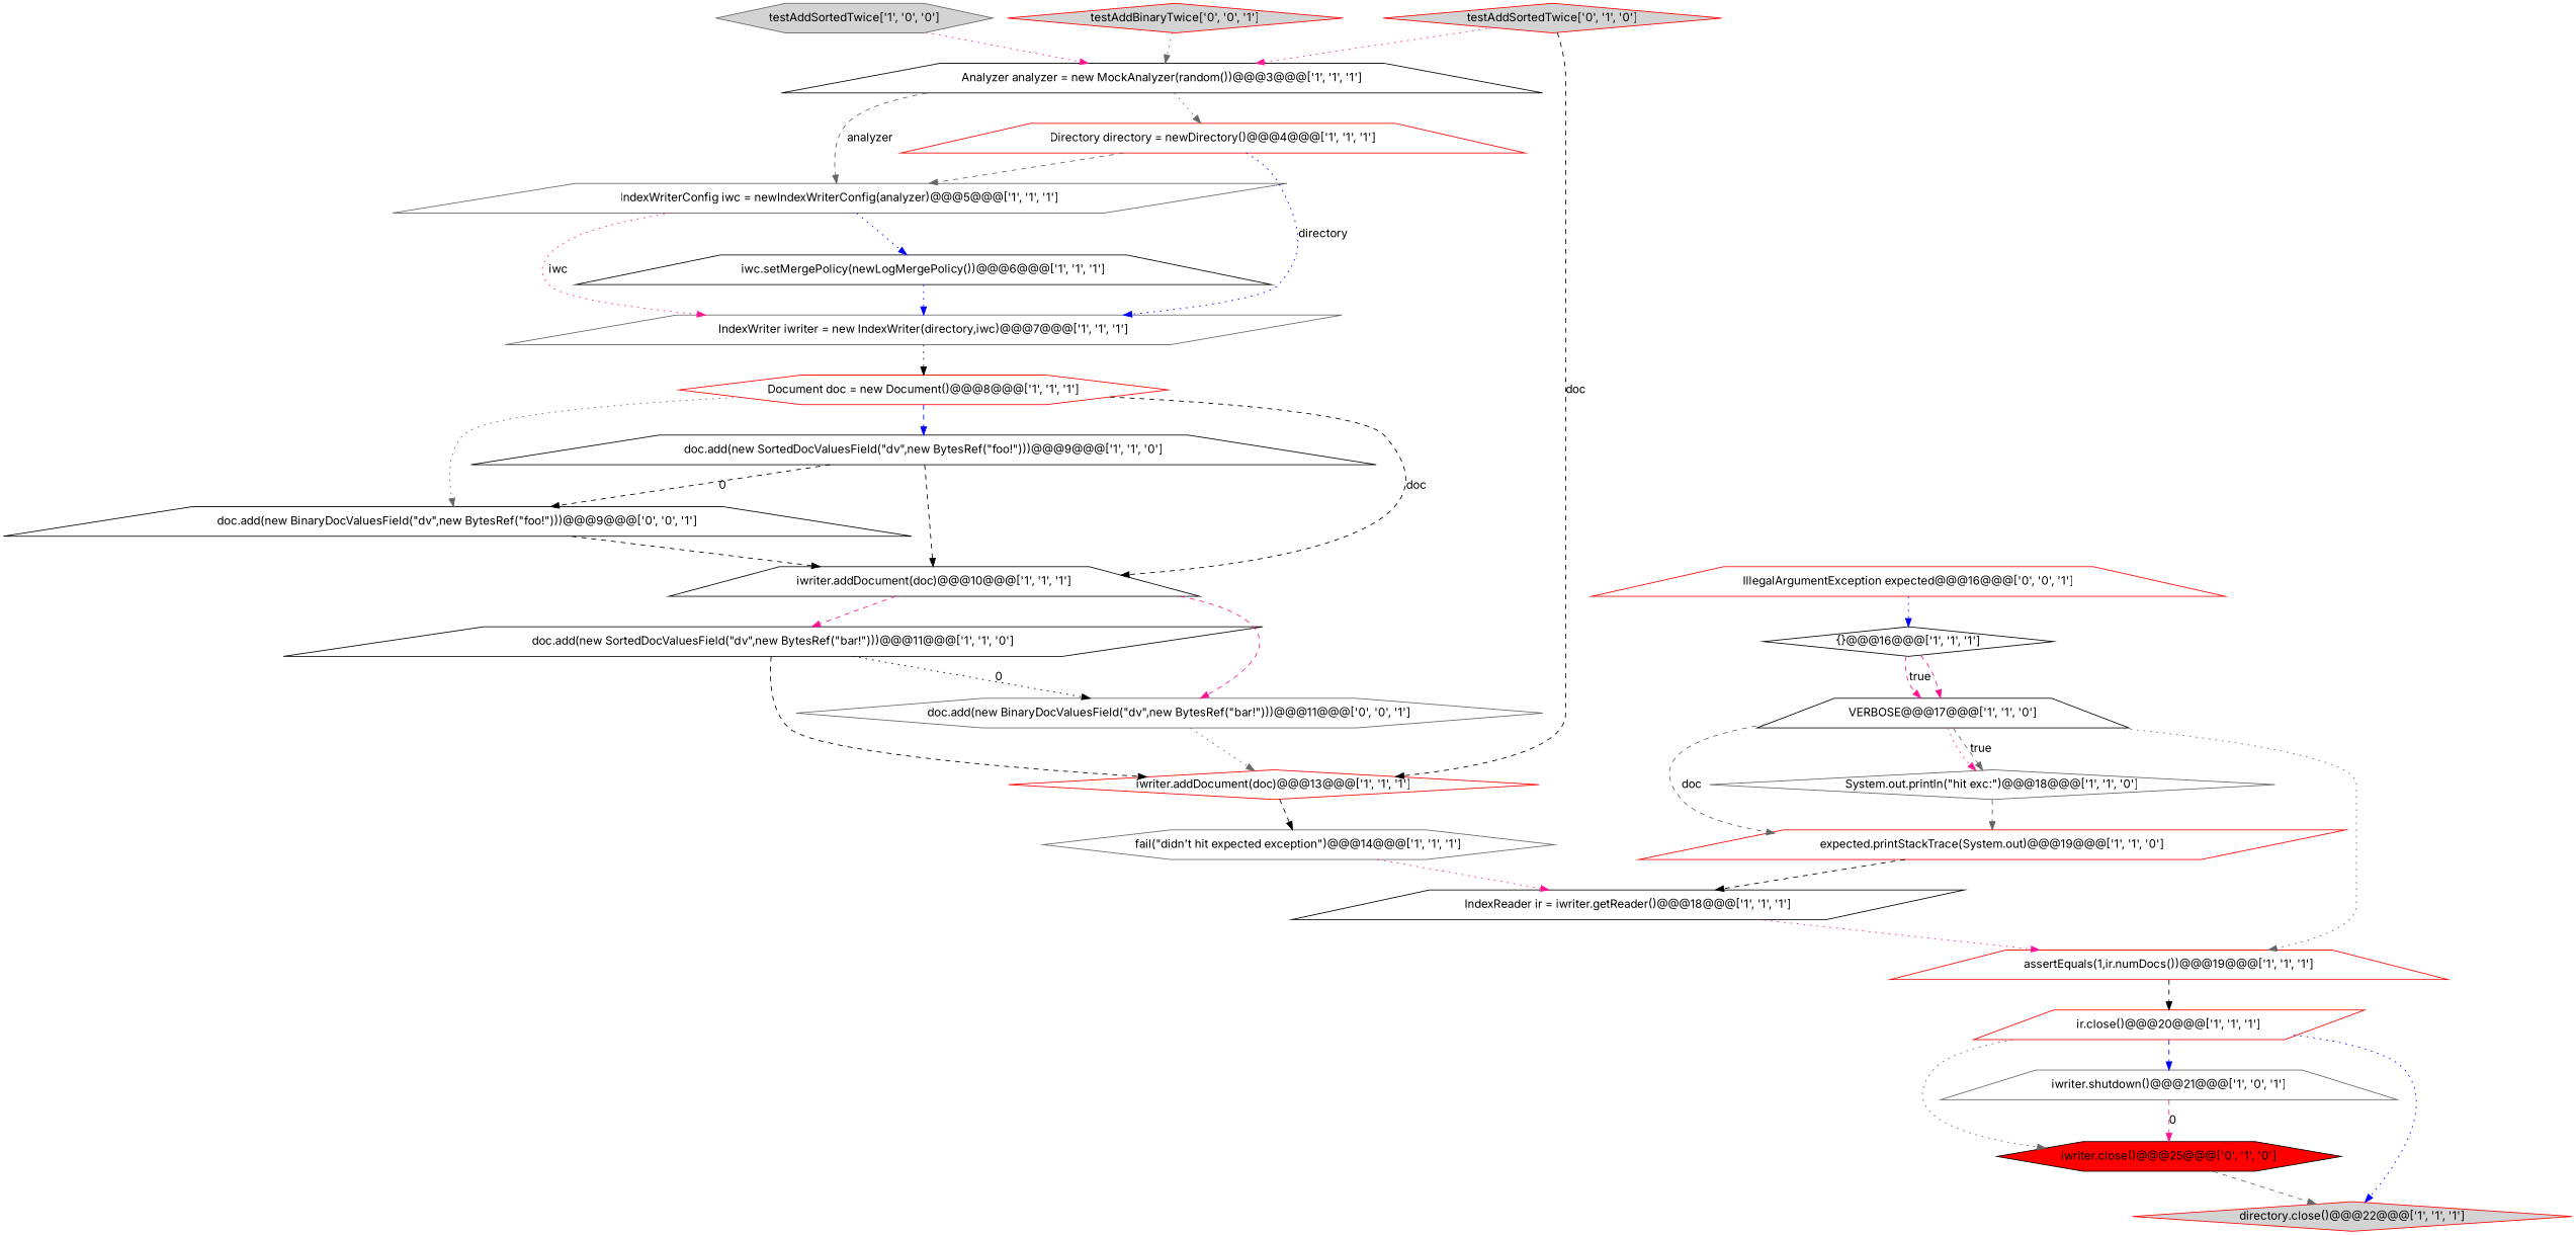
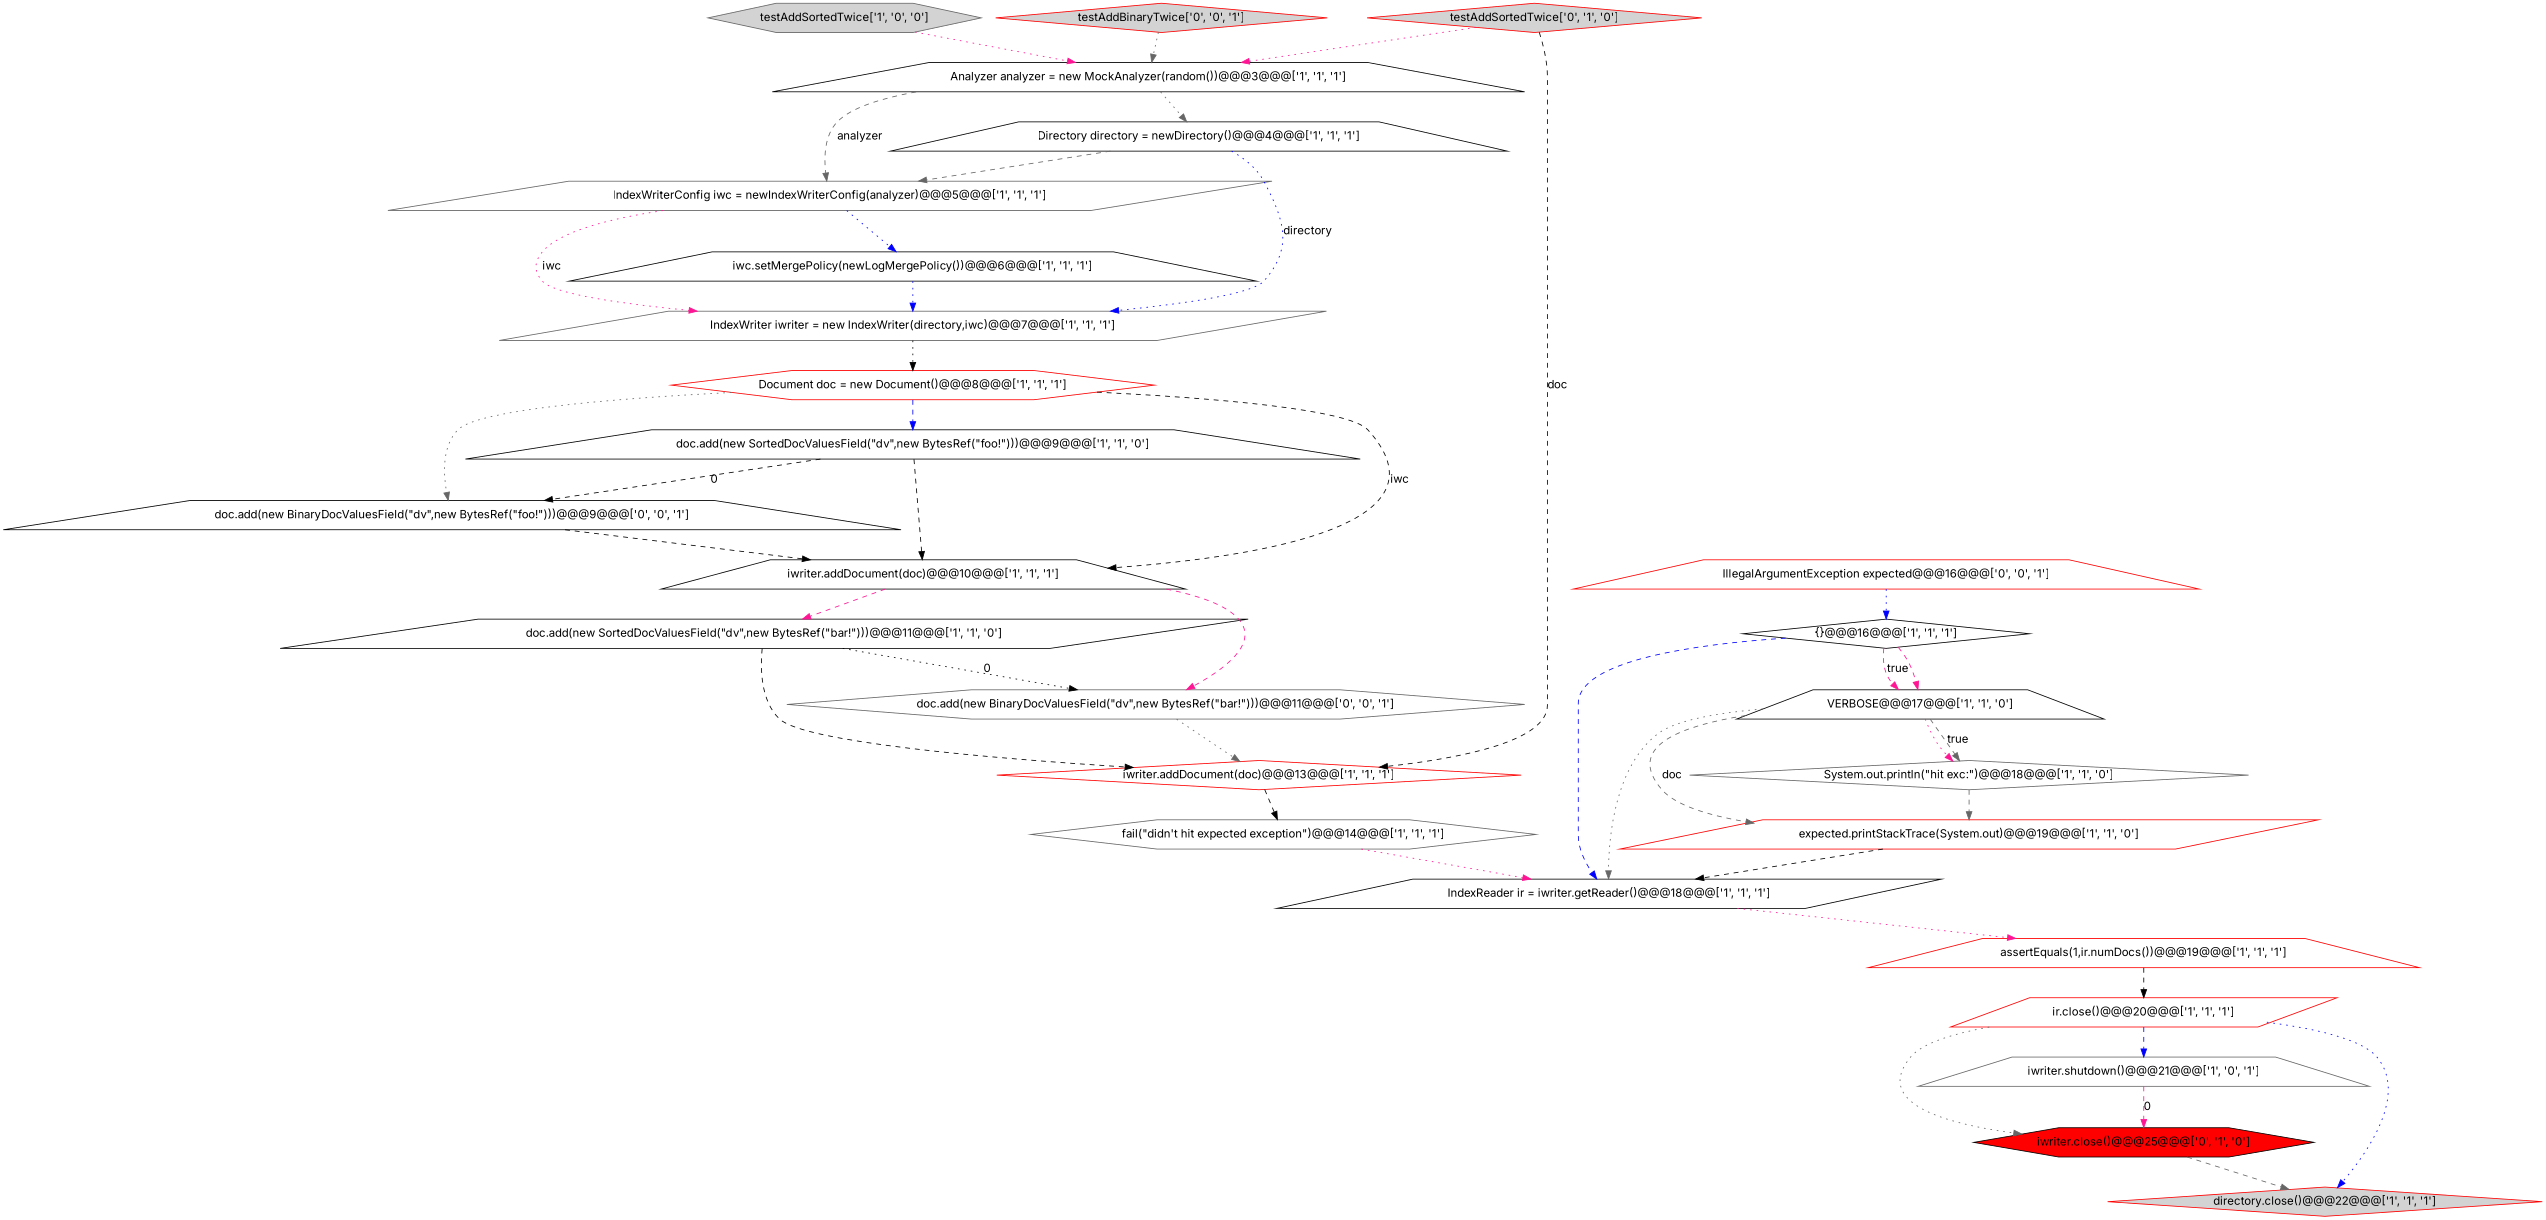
  digraph {
    fontname=Inter
    node [color=black fillcolor=white fontname=Inter shape=trapezium style=filled]
    edge [color=gray40 fontname=Inter style=dashed]
    n1 [label="VERBOSE@@@17@@@['1', '1', '0']"]
    n2 [color=gray40 label="System.out.println(\"hit exc:\")@@@18@@@['1', '1', '0']" shape=diamond]
    n3 [label="IndexReader ir = iwriter.getReader()@@@18@@@['1', '1', '1']" shape=parallelogram]
    n4 [color=red label="expected.printStackTrace(System.out)@@@19@@@['1', '1', '0']" shape=parallelogram]
    n5 [color=red label="assertEquals(1,ir.numDocs())@@@19@@@['1', '1', '1']"]
    n6 [color=gray40 label="iwriter.shutdown()@@@21@@@['1', '0', '1']"]
    n7 [fillcolor=red label="iwriter.close()@@@25@@@['0', '1', '0']" shape=hexagon]
    n8 [color=red fillcolor=lightgray label="directory.close()@@@22@@@['1', '1', '1']" shape=diamond]
    n9 [label="doc.add(new SortedDocValuesField(\"dv\",new BytesRef(\"bar!\")))@@@11@@@['1', '1', '0']" shape=parallelogram]
    n10 [color=gray40 label="doc.add(new BinaryDocValuesField(\"dv\",new BytesRef(\"bar!\")))@@@11@@@['0', '0', '1']" shape=hexagon]
    n11 [color=red label="iwriter.addDocument(doc)@@@13@@@['1', '1', '1']" shape=diamond]
    n12 [color=gray40 label="fail(\"didn't hit expected exception\")@@@14@@@['1', '1', '1']" shape=hexagon]
    n13 [color=red label="IllegalArgumentException expected@@@16@@@['0', '0', '1']"]
    n14 [label="{}@@@16@@@['1', '1', '1']" shape=diamond]
    n15 [label="doc.add(new SortedDocValuesField(\"dv\",new BytesRef(\"foo!\")))@@@9@@@['1', '1', '0']"]
    n16 [label="doc.add(new BinaryDocValuesField(\"dv\",new BytesRef(\"foo!\")))@@@9@@@['0', '0', '1']"]
    n17 [label="iwriter.addDocument(doc)@@@10@@@['1', '1', '1']"]
    n18 [color=red label="ir.close()@@@20@@@['1', '1', '1']" shape=parallelogram]
    n19 [color=red fillcolor=lightgray label="testAddBinaryTwice['0', '0', '1']" shape=diamond]
    n20 [label="Analyzer analyzer = new MockAnalyzer(random())@@@3@@@['1', '1', '1']"]
    n21 [color=gray40 label="IndexWriterConfig iwc = newIndexWriterConfig(analyzer)@@@5@@@['1', '1', '1']" shape=parallelogram]
-   n22 [color=red label="Directory directory = newDirectory()@@@4@@@['1', '1', '1']"]
+   n22 [label="Directory directory = newDirectory()@@@4@@@['1', '1', '1']"]
    n23 [color=gray40 fillcolor=lightgray label="testAddSortedTwice['1', '0', '0']" shape=hexagon]
    n24 [color=red fillcolor=lightgray label="testAddSortedTwice['0', '1', '0']" shape=diamond]
    n25 [color=red label="Document doc = new Document()@@@8@@@['1', '1', '1']" shape=hexagon]
    n26 [color=gray40 label="IndexWriter iwriter = new IndexWriter(directory,iwc)@@@7@@@['1', '1', '1']" shape=parallelogram]
    n27 [label="iwc.setMergePolicy(newLogMergePolicy())@@@6@@@['1', '1', '1']"]
    n1 -> n2 [color=deeppink style=dotted]
    n1 -> n2 [label=true]
-   n1 -> n5 [style=dotted]
+   n1 -> n3 [style=dotted]
    n1 -> n4 [label=doc]
    n2 -> n4
    n3 -> n5 [color=deeppink style=dotted]
    n4 -> n3 [color=black]
    n5 -> n18 [color=black]
    n6 -> n7 [color=deeppink label=0]
    n7 -> n8
    n9 -> n10 [color=black label=0 style=dotted]
    n9 -> n11 [color=black]
    n10 -> n11 [style=dotted]
    n11 -> n12 [color=black]
    n12 -> n3 [color=deeppink style=dotted]
    n13 -> n14 [color=blue style=dotted]
    n14 -> n1 [color=deeppink label=true]
    n14 -> n1 [color=deeppink]
+   n14 -> n3 [color=blue]
    n15 -> n16 [color=black label=0]
    n15 -> n17 [color=black]
    n16 -> n17 [color=black]
    n17 -> n9 [color=deeppink]
    n17 -> n10 [color=deeppink]
    n18 -> n6 [color=blue]
    n18 -> n7 [style=dotted]
    n18 -> n8 [color=blue style=dotted]
    n19 -> n20 [style=dotted]
    n20 -> n21 [label=analyzer]
    n20 -> n22 [style=dotted]
    n21 -> n26 [color=deeppink label=iwc style=dotted]
    n21 -> n27 [color=blue style=dotted]
    n22 -> n21
    n22 -> n26 [color=blue label=directory style=dotted]
    n23 -> n20 [color=deeppink style=dotted]
    n24 -> n11 [color=black label=doc]
    n24 -> n20 [color=deeppink style=dotted]
    n25 -> n15 [color=blue]
    n25 -> n16 [style=dotted]
-   n25 -> n17 [color=black label=doc]
+   n25 -> n17 [color=black label=iwc]
    n26 -> n25 [color=black style=dotted]
    n27 -> n26 [color=blue style=dotted]
  }
